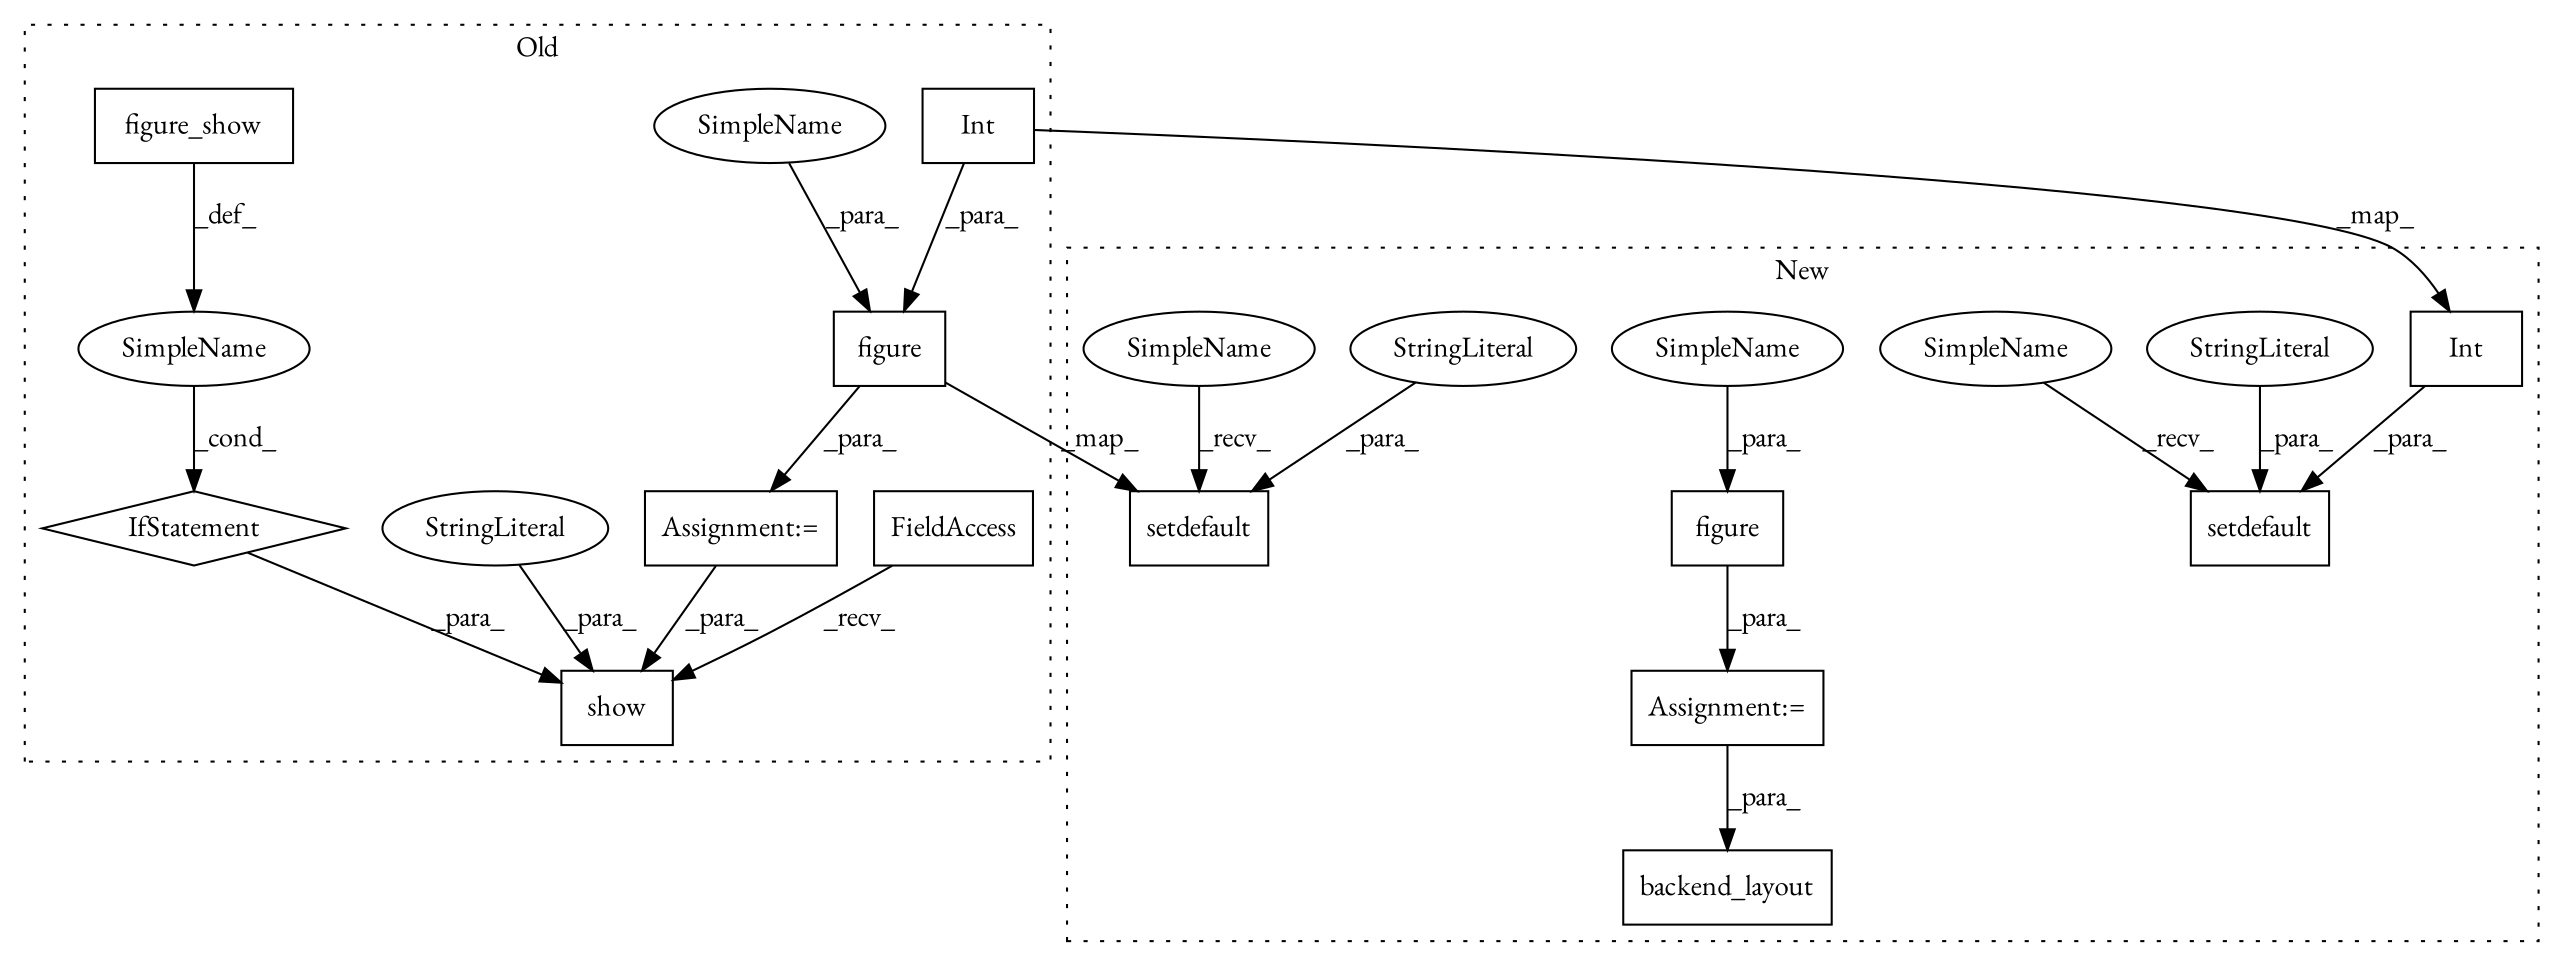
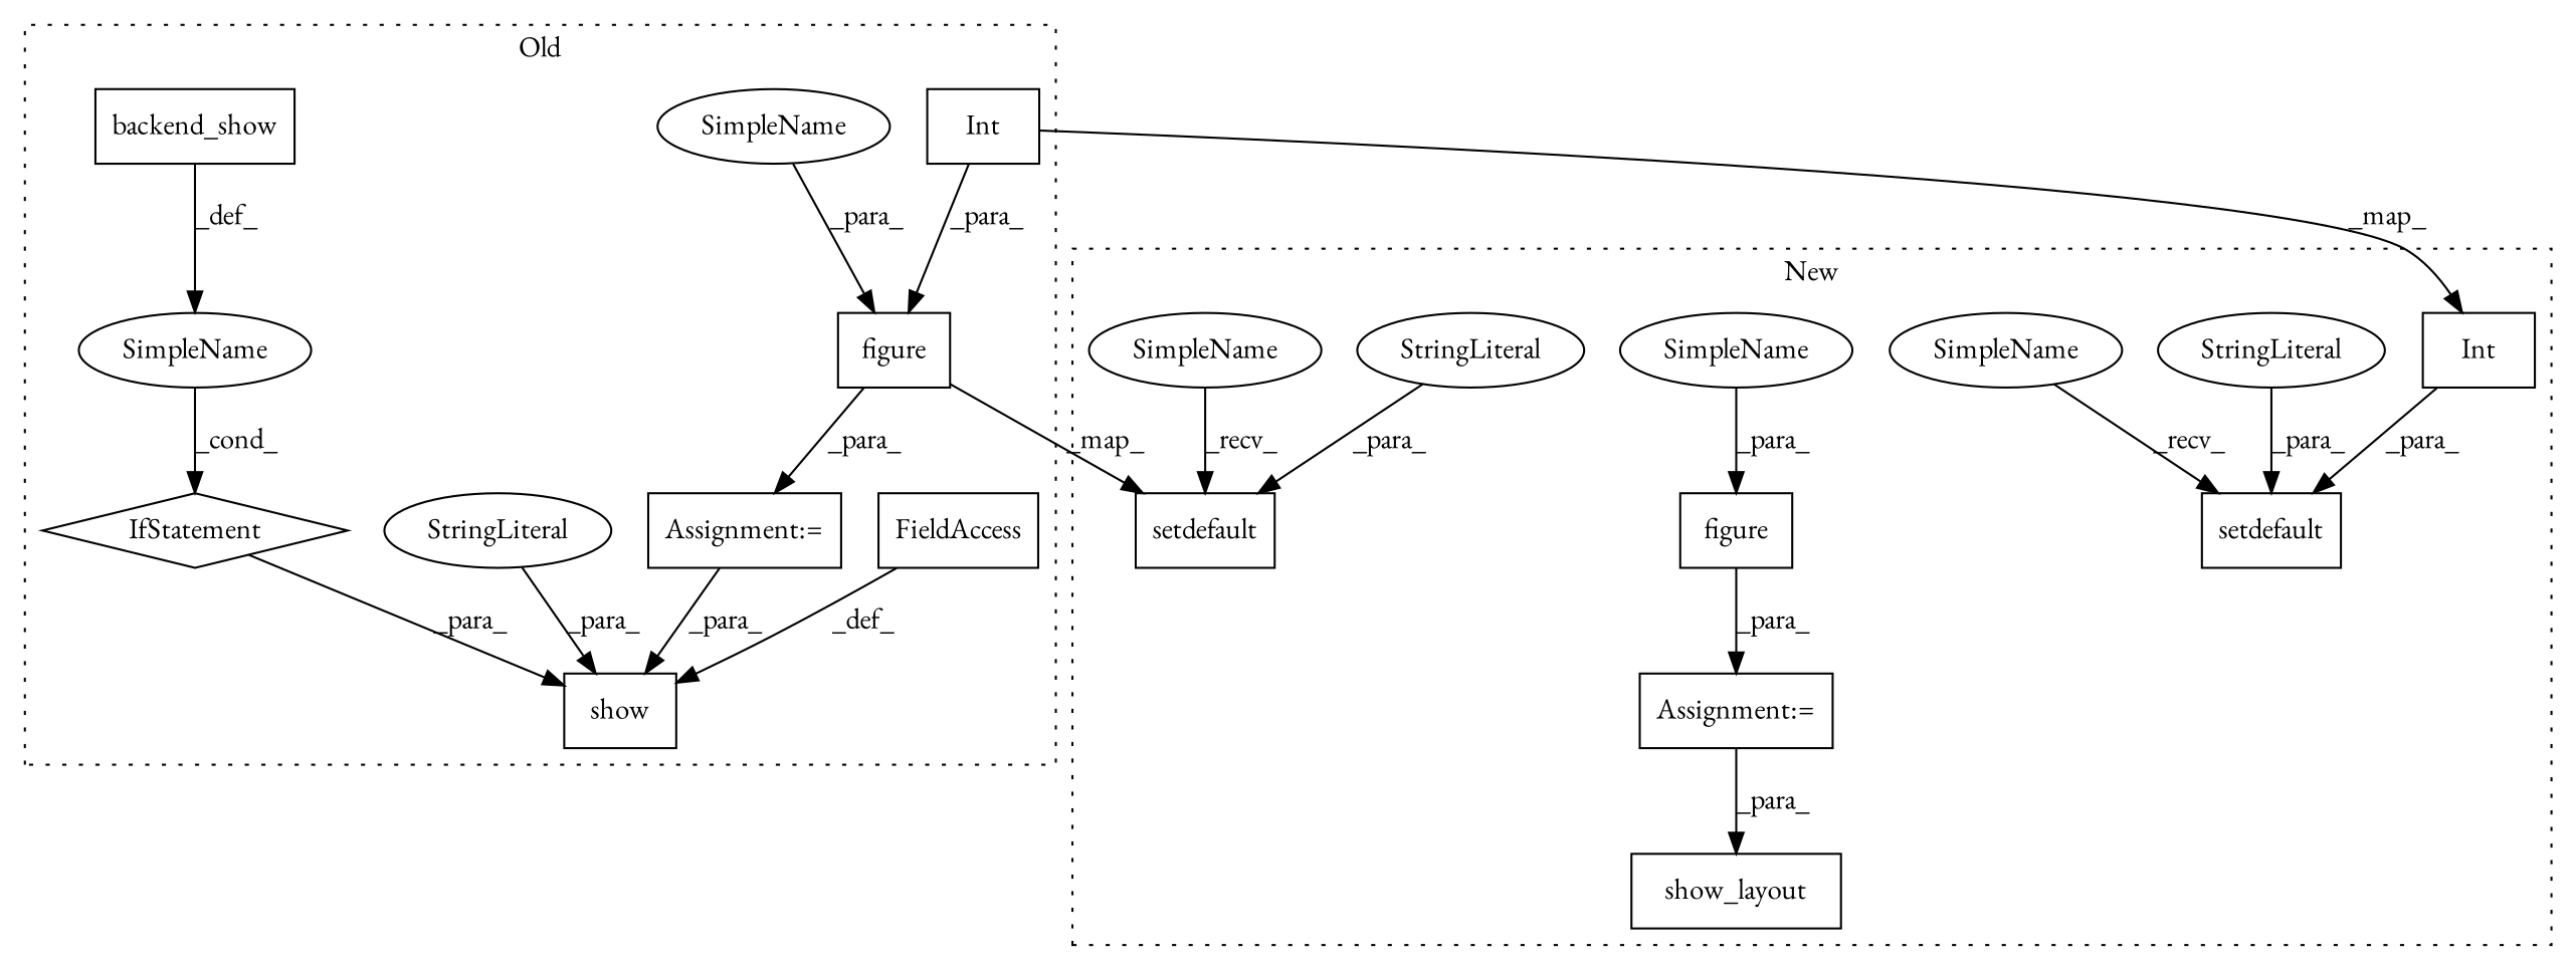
  digraph {
    fontname="EB Garamond"
    node [a=32 fontname="EB Garamond" l=14 shape=box]
    edge [fontname="EB Garamond"]
    n1 [l="7,1" label=figure s="864,929"]
    n2 [l="4,1" label=Int s="893,913"]
    n3 [a=7 l=1 label="Assignment:=" s=848]
    n4 [l="5,1" label=show s="2739,2754"]
    n5 [a=22 l=5 label=FieldAccess s=2724]
    n6 [a=42 label=SimpleName shape=ellipse l=""]
    n7 [a=25 l="4,2" label=IfStatement s="2692,2714" shape=diamond]
-   n8 [l="13,1" label=figure_show s="2696,2713"]
+   n8 [l="13,1" label=backend_show s="2696,2713"]
    n9 [a=45 l=7 label=StringLiteral s=2747 shape=ellipse]
    n10 [a=42 label=SimpleName s=915 shape=ellipse]
    n11 [l="11,1" label=setdefault s="860,900"]
    n12 [l="7,1" label=figure s="992,1013"]
    n13 [l="11,1" label=setdefault s="924,965"]
    n14 [l="4,1" label=Int s="944,964"]
-   n15 [l="12,1" label=backend_layout s="2776,2795"]
+   n15 [l="12,1" label=show_layout s="2776,2795"]
    n16 [a=45 l=8 label=StringLiteral s=935 shape=ellipse]
    n17 [a=7 l=1 label="Assignment:=" s=976]
    n18 [a=45 l=7 label=StringLiteral s=871 shape=ellipse]
    n19 [a=42 label=SimpleName s=909 shape=ellipse]
    n20 [a=42 label=SimpleName s=999 shape=ellipse]
    n21 [a=42 label=SimpleName s=845 shape=ellipse]
    subgraph cluster_1 {
      label=Old
      style=dotted
      n1
      n2
      n3
      n4
      n5
      n6
      n7
      n8
      n9
      n10
    }
    subgraph cluster_2 {
      label=New
      style=dotted
      n11
      n12
      n13
      n14
      n15
      n16
      n17
      n18
      n19
      n20
      n21
    }
    n1 -> n3 [label=_para_]
    n1 -> n11 [label=_map_]
    n2 -> n1 [label=_para_]
    n2 -> n14 [label=_map_]
    n3 -> n4 [label=_para_]
-   n5 -> n4 [label=_recv_]
+   n5 -> n4 [label=_def_]
    n6 -> n7 [label=_cond_]
    n7 -> n4 [label=_para_]
    n8 -> n6 [label=_def_]
    n9 -> n4 [label=_para_]
    n10 -> n1 [label=_para_]
    n12 -> n17 [label=_para_]
    n14 -> n13 [label=_para_]
    n16 -> n13 [label=_para_]
    n17 -> n15 [label=_para_]
    n18 -> n11 [label=_para_]
    n19 -> n13 [label=_recv_]
    n20 -> n12 [label=_para_]
    n21 -> n11 [label=_recv_]
  }
